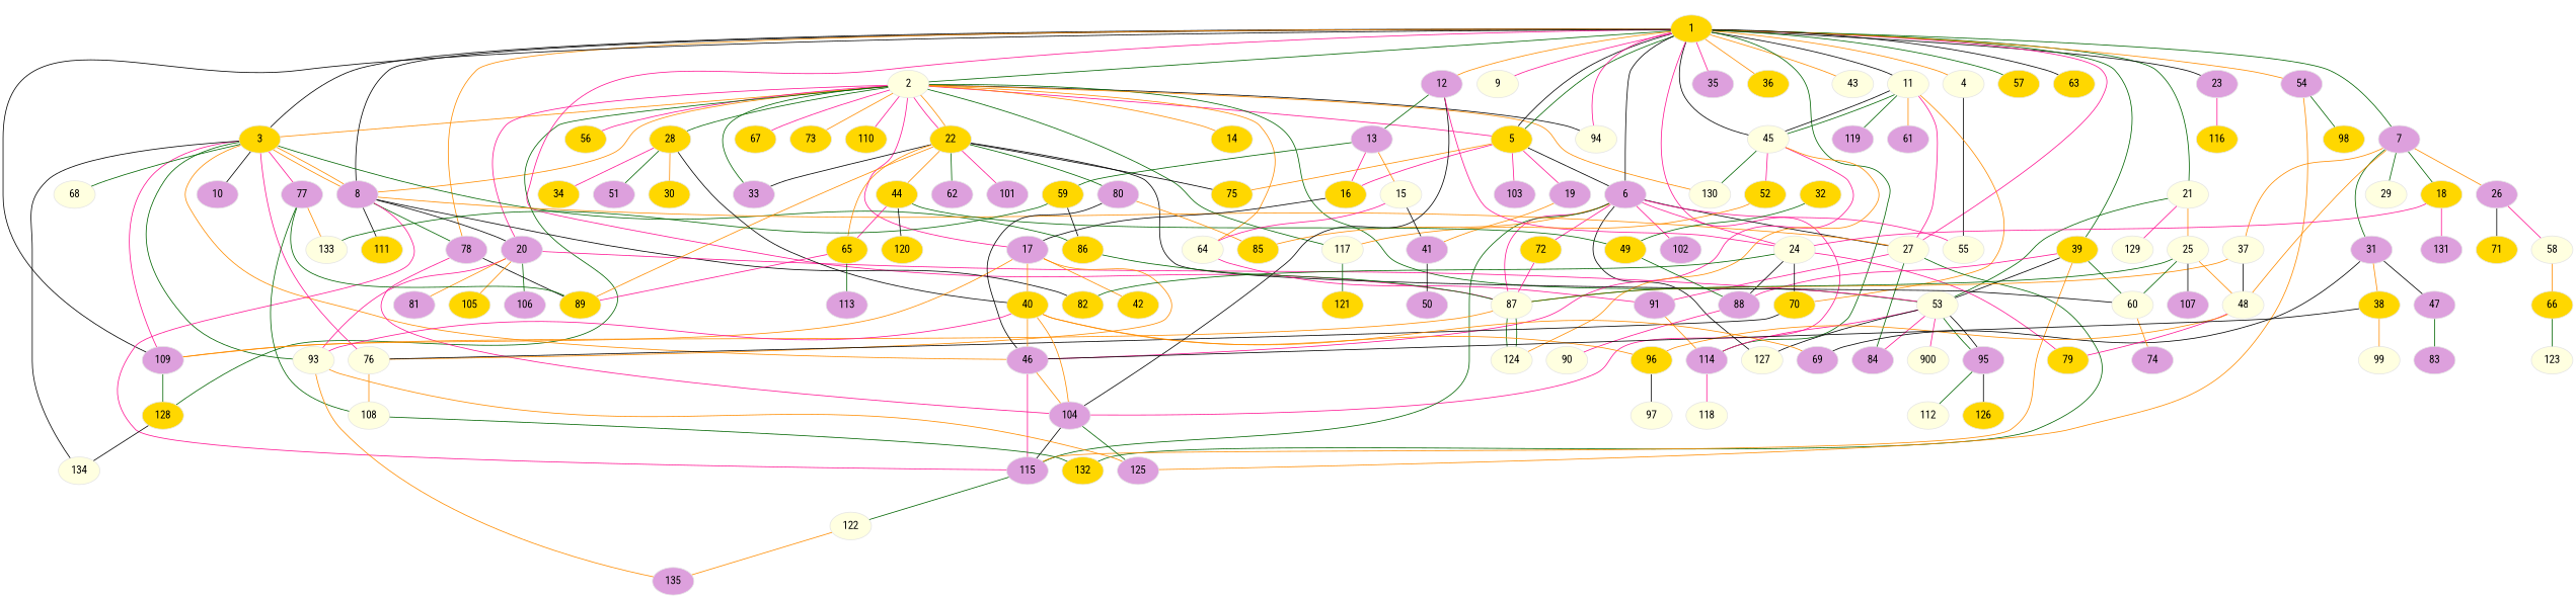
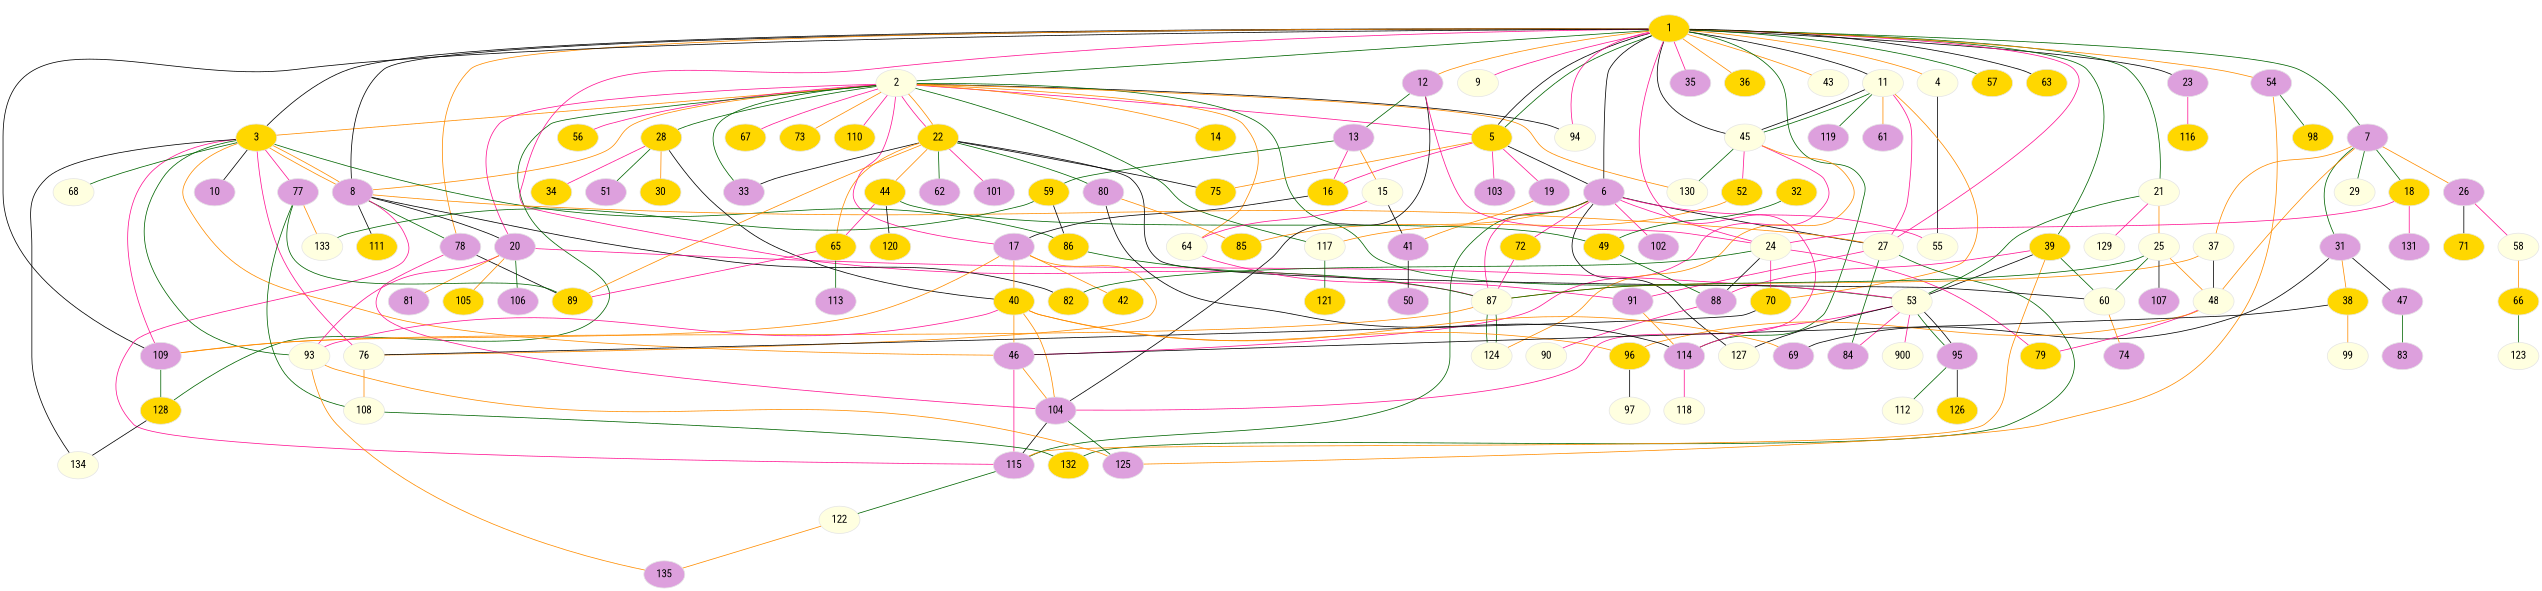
  graph {
    fontname="Roboto Condensed"
    node [color=gray90 fillcolor=gold fontname="Roboto Condensed" style=filled]
    edge [color=darkorange fontname="Roboto Condensed"]
    2 [fillcolor=lightyellow]
    1
    3
    4 [fillcolor=lightyellow]
    5
    6 [fillcolor=plum]
    7 [fillcolor=plum]
    8 [fillcolor=plum]
    9 [fillcolor=lightyellow]
    11 [fillcolor=lightyellow]
    12 [fillcolor=plum]
    21 [fillcolor=lightyellow]
    23 [fillcolor=plum]
    27 [fillcolor=lightyellow]
    35 [fillcolor=plum]
    36
    39
    43 [fillcolor=lightyellow]
    45 [fillcolor=lightyellow]
    54 [fillcolor=plum]
    57
    63
    78 [fillcolor=plum]
    87 [fillcolor=lightyellow]
    94 [fillcolor=lightyellow]
    104 [fillcolor=plum]
    109 [fillcolor=plum]
    114 [fillcolor=plum]
    14
    20 [fillcolor=plum]
    22
    28
    33 [fillcolor=plum]
    53 [fillcolor=lightyellow]
    56
    64 [fillcolor=lightyellow]
    67
    73
    110
    117 [fillcolor=lightyellow]
    128
    130 [fillcolor=lightyellow]
    17 [fillcolor=plum]
    10 [fillcolor=plum]
    46 [fillcolor=plum]
    68 [fillcolor=lightyellow]
    76 [fillcolor=lightyellow]
    77 [fillcolor=plum]
    86
    93 [fillcolor=lightyellow]
    134 [fillcolor=lightyellow]
    55 [fillcolor=lightyellow]
    16
    19 [fillcolor=plum]
    75
    103 [fillcolor=plum]
    24 [fillcolor=lightyellow]
    72
    85
    102 [fillcolor=plum]
    115 [fillcolor=plum]
    127 [fillcolor=lightyellow]
    18
    26 [fillcolor=plum]
    29 [fillcolor=lightyellow]
    31 [fillcolor=plum]
    37 [fillcolor=lightyellow]
    48 [fillcolor=lightyellow]
    82
    111
    61 [fillcolor=plum]
    70
    119 [fillcolor=plum]
    13 [fillcolor=plum]
    25 [fillcolor=lightyellow]
    129 [fillcolor=lightyellow]
    116
    84 [fillcolor=plum]
    91 [fillcolor=plum]
    132
    60 [fillcolor=lightyellow]
    88 [fillcolor=plum]
    52
    124 [fillcolor=lightyellow]
    98
    125 [fillcolor=plum]
    89
    118 [fillcolor=lightyellow]
    81 [fillcolor=plum]
    105
    106 [fillcolor=plum]
    44
    62 [fillcolor=plum]
    65
    80 [fillcolor=plum]
    101 [fillcolor=plum]
    40
    30
    34
    51 [fillcolor=plum]
    32
    49
    95 [fillcolor=plum]
    n104 [fillcolor=lightyellow label=900]
    121
    108 [fillcolor=lightyellow]
    133 [fillcolor=lightyellow]
    135 [fillcolor=plum]
    41 [fillcolor=plum]
    79
    122 [fillcolor=lightyellow]
    131 [fillcolor=plum]
    58 [fillcolor=lightyellow]
    71
    38
    47 [fillcolor=plum]
    69 [fillcolor=plum]
    96
    15 [fillcolor=lightyellow]
    59
    50 [fillcolor=plum]
    42
    107 [fillcolor=plum]
    120
    74 [fillcolor=plum]
    113 [fillcolor=plum]
    90 [fillcolor=lightyellow]
    66
    99 [fillcolor=lightyellow]
    83 [fillcolor=plum]
    97 [fillcolor=lightyellow]
    112 [fillcolor=lightyellow]
    126
    123 [fillcolor=lightyellow]
    2 -- 3
    2 -- 5 [color=deeppink]
    2 -- 8
    2 -- 94 [color=black]
    2 -- 14
    2 -- 20 [color=deeppink]
    2 -- 22 [color=deeppink]
    2 -- 22
    2 -- 28 [color=darkgreen]
    2 -- 33 [color=darkgreen]
    2 -- 53 [color=darkgreen]
    2 -- 56 [color=deeppink]
    2 -- 64
    2 -- 67 [color=deeppink]
    2 -- 73
    2 -- 110 [color=deeppink]
    2 -- 117 [color=darkgreen]
    2 -- 128 [color=darkgreen]
    2 -- 130
    2 -- 17 [color=deeppink]
    1 -- 2 [color=darkgreen]
    1 -- 3 [color=black]
    1 -- 4
    1 -- 5 [color=black]
    1 -- 5 [color=darkgreen]
    1 -- 6 [color=black]
    1 -- 7 [color=darkgreen]
    1 -- 8 [color=black]
    1 -- 9 [color=deeppink]
    1 -- 11 [color=black]
    1 -- 12
    1 -- 21 [color=darkgreen]
    1 -- 23 [color=black]
    1 -- 27 [color=deeppink]
    1 -- 35 [color=deeppink]
    1 -- 36
    1 -- 39 [color=darkgreen]
    1 -- 43
    1 -- 45 [color=black]
    1 -- 54
    1 -- 57 [color=darkgreen]
    1 -- 63 [color=black]
    1 -- 78
    1 -- 87 [color=deeppink]
    1 -- 94 [color=deeppink]
    1 -- 104 [color=deeppink]
    1 -- 109 [color=black]
    1 -- 114 [color=darkgreen]
    3 -- 8
    3 -- 8
    3 -- 109 [color=deeppink]
    3 -- 10 [color=black]
    3 -- 46
    3 -- 68 [color=darkgreen]
    3 -- 76 [color=deeppink]
    3 -- 77 [color=deeppink]
    3 -- 86 [color=darkgreen]
    3 -- 93 [color=darkgreen]
    3 -- 134 [color=black]
    4 -- 55 [color=black]
    5 -- 6 [color=black]
    5 -- 16 [color=deeppink]
    5 -- 19 [color=deeppink]
    5 -- 75
    5 -- 103 [color=deeppink]
    6 -- 27 [color=black]
    6 -- 87 [color=deeppink]
    6 -- 55 [color=deeppink]
    6 -- 24 [color=deeppink]
    6 -- 72 [color=deeppink]
    6 -- 85
    6 -- 102 [color=deeppink]
    6 -- 115 [color=darkgreen]
    6 -- 127 [color=black]
    7 -- 18 [color=darkgreen]
    7 -- 26
    7 -- 29 [color=darkgreen]
    7 -- 31 [color=darkgreen]
    7 -- 37
    7 -- 48
    8 -- 27
    8 -- 78 [color=darkgreen]
    8 -- 20 [color=black]
    8 -- 115 [color=deeppink]
    8 -- 82 [color=black]
    8 -- 111 [color=black]
    11 -- 27 [color=deeppink]
    11 -- 45 [color=black]
    11 -- 45 [color=darkgreen]
    11 -- 61
    11 -- 70
    11 -- 119 [color=darkgreen]
    12 -- 104 [color=black]
    12 -- 24 [color=deeppink]
    12 -- 13 [color=darkgreen]
    21 -- 53 [color=darkgreen]
    21 -- 25
    21 -- 129 [color=deeppink]
    23 -- 116 [color=deeppink]
    27 -- 84 [color=darkgreen]
    27 -- 91 [color=deeppink]
    27 -- 132 [color=darkgreen]
    39 -- 53 [color=black]
    39 -- 115
    39 -- 60 [color=darkgreen]
    39 -- 88 [color=deeppink]
    45 -- 130 [color=darkgreen]
    45 -- 46 [color=deeppink]
    45 -- 52 [color=deeppink]
    45 -- 124
    54 -- 98 [color=darkgreen]
    54 -- 125
    78 -- 104 [color=deeppink]
    78 -- 89 [color=black]
    87 -- 109
    87 -- 124 [color=darkgreen]
    87 -- 124 [color=darkgreen]
    104 -- 115 [color=black]
    104 -- 125 [color=darkgreen]
    109 -- 128 [color=darkgreen]
    114 -- 118 [color=deeppink]
    20 -- 53 [color=deeppink]
    20 -- 93 [color=deeppink]
    20 -- 81
    20 -- 105
    20 -- 106 [color=darkgreen]
    22 -- 33 [color=black]
    22 -- 75 [color=black]
    22 -- 60 [color=black]
    22 -- 89
    22 -- 44
    22 -- 62 [color=darkgreen]
    22 -- 65
    22 -- 80 [color=darkgreen]
    22 -- 101 [color=deeppink]
    28 -- 40 [color=black]
    28 -- 30
    28 -- 34 [color=deeppink]
    28 -- 51 [color=darkgreen]
    53 -- 114 [color=deeppink]
    53 -- 127 [color=black]
    53 -- 84 [color=deeppink]
    53 -- 95 [color=darkgreen]
    53 -- 95 [color=black]
    53 -- n104 [color=deeppink]
    64 -- 91 [color=deeppink]
    117 -- 121 [color=darkgreen]
    128 -- 134 [color=black]
    17 -- 109
    17 -- 76
    17 -- 40
    17 -- 42
    46 -- 104
    46 -- 115 [color=deeppink]
    76 -- 108
    77 -- 89 [color=darkgreen]
    77 -- 108 [color=darkgreen]
    77 -- 133
    86 -- 87 [color=darkgreen]
    93 -- 125
    93 -- 135
    16 -- 17 [color=black]
    19 -- 41
    24 -- 82 [color=darkgreen]
-   24 -- 70 [color=black]
+   24 -- 70 [color=deeppink]
    24 -- 88 [color=black]
    24 -- 79 [color=deeppink]
    72 -- 87 [color=deeppink]
    115 -- 122 [color=darkgreen]
    18 -- 24 [color=deeppink]
    18 -- 131 [color=deeppink]
    26 -- 58 [color=deeppink]
    26 -- 71 [color=black]
    31 -- 38
    31 -- 47 [color=black]
    31 -- 69 [color=black]
    37 -- 87
    37 -- 48 [color=black]
    48 -- 79 [color=deeppink]
    48 -- 96
    70 -- 76 [color=black]
    13 -- 16 [color=deeppink]
    13 -- 15
    13 -- 59 [color=darkgreen]
    25 -- 87 [color=darkgreen]
    25 -- 48
    25 -- 60 [color=darkgreen]
    25 -- 107 [color=black]
    91 -- 114
    60 -- 74
    88 -- 90 [color=deeppink]
    52 -- 117
    44 -- 65 [color=deeppink]
    44 -- 49 [color=darkgreen]
    44 -- 120 [color=black]
    65 -- 89 [color=deeppink]
    65 -- 113 [color=darkgreen]
-   80 -- 46 [color=black]
+   80 -- 114 [color=black]
    80 -- 85
    40 -- 104
    40 -- 46
    40 -- 93 [color=deeppink]
    40 -- 69
    40 -- 96
    32 -- 49 [color=darkgreen]
    49 -- 88 [color=darkgreen]
    95 -- 112 [color=darkgreen]
    95 -- 126 [color=black]
    108 -- 132 [color=darkgreen]
    41 -- 50 [color=black]
    122 -- 135
    58 -- 66
    38 -- 46 [color=black]
    38 -- 99
    47 -- 83 [color=darkgreen]
    96 -- 97 [color=black]
    15 -- 64 [color=deeppink]
    15 -- 41 [color=black]
    59 -- 86 [color=black]
    59 -- 133 [color=darkgreen]
    66 -- 123 [color=darkgreen]
  }
